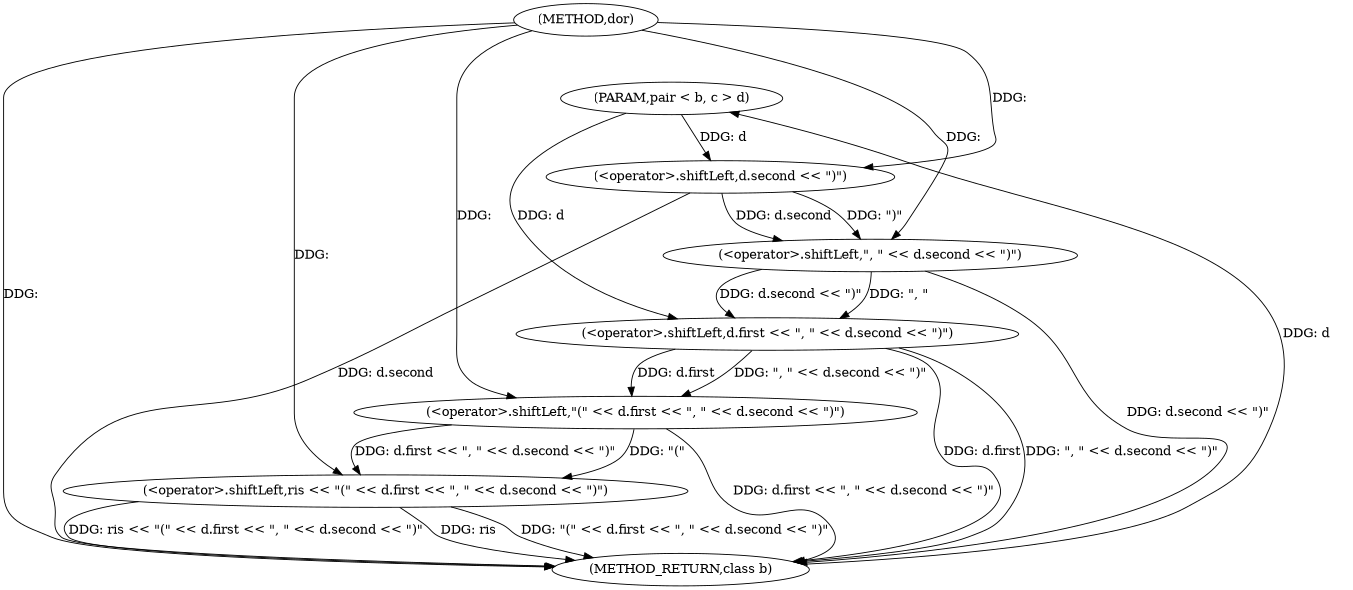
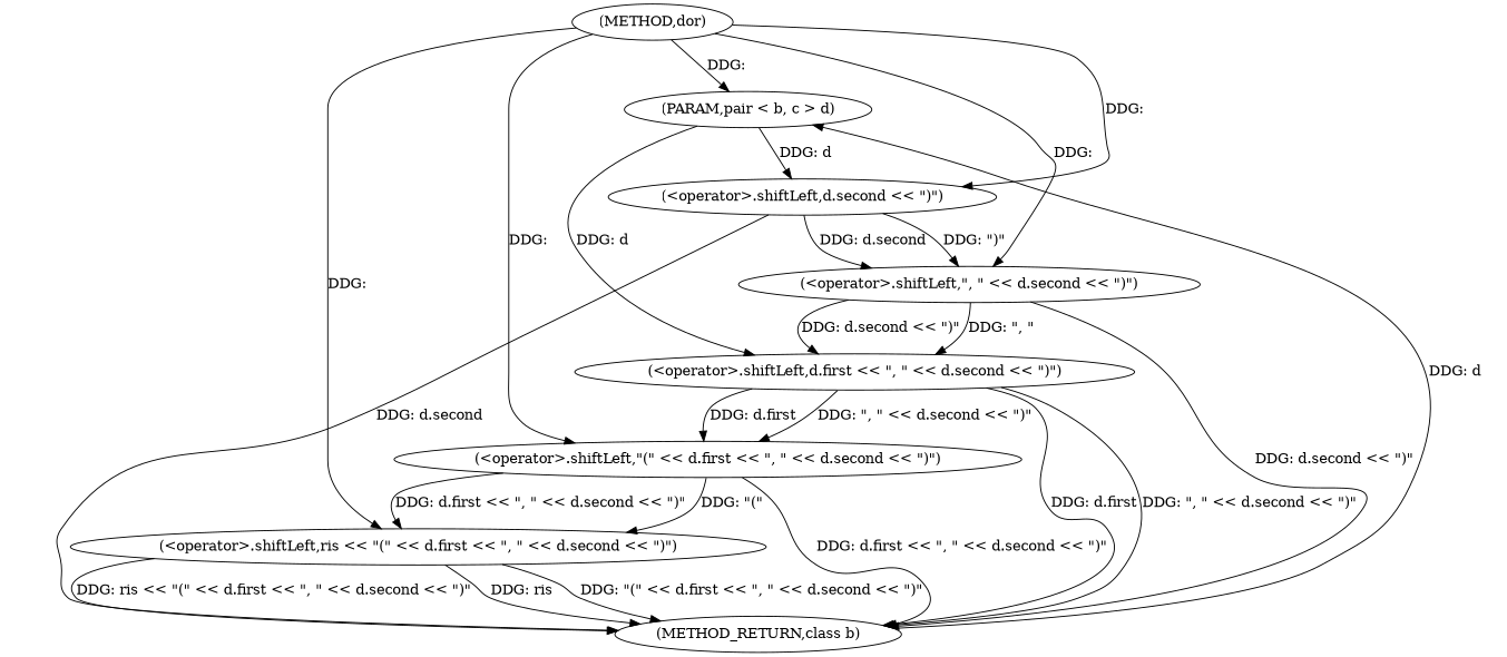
  digraph {
    n1 [label="(METHOD,dor)"]
    n2 [label="(PARAM,pair < b, c > d)"]
    n3 [label="(<operator>.shiftLeft,ris << \"(\" << d.first << \", \" << d.second << \")\")"]
    n4 [label="(<operator>.shiftLeft,\"(\" << d.first << \", \" << d.second << \")\")"]
    n5 [label="(<operator>.shiftLeft,\", \" << d.second << \")\")"]
    n6 [label="(<operator>.shiftLeft,d.second << \")\")"]
    n7 [label="(<operator>.shiftLeft,d.first << \", \" << d.second << \")\")"]
    n8 [label="(METHOD_RETURN,class b)"]
-   n1 -> n8 [label="DDG: "]
+   n1 -> n2 [label="DDG: "]
    n1 -> n3 [label="DDG: "]
    n1 -> n4 [label="DDG: "]
    n1 -> n5 [label="DDG: "]
    n1 -> n6 [label="DDG: "]
    n2 -> n6 [label="DDG: d"]
    n2 -> n7 [label="DDG: d"]
    n3 -> n8 [label="DDG: \"(\" << d.first << \", \" << d.second << \")\""]
    n3 -> n8 [label="DDG: ris << \"(\" << d.first << \", \" << d.second << \")\""]
    n3 -> n8 [label="DDG: ris"]
    n4 -> n3 [label="DDG: \"(\""]
    n4 -> n3 [label="DDG: d.first << \", \" << d.second << \")\""]
    n4 -> n8 [label="DDG: d.first << \", \" << d.second << \")\""]
    n5 -> n7 [label="DDG: d.second << \")\""]
    n5 -> n7 [label="DDG: \", \""]
    n5 -> n8 [label="DDG: d.second << \")\""]
    n6 -> n5 [label="DDG: d.second"]
    n6 -> n5 [label="DDG: \")\""]
    n6 -> n8 [label="DDG: d.second"]
    n7 -> n4 [label="DDG: d.first"]
    n7 -> n4 [label="DDG: \", \" << d.second << \")\""]
    n7 -> n8 [label="DDG: d.first"]
    n7 -> n8 [label="DDG: \", \" << d.second << \")\""]
    n8 -> n2 [label="DDG: d"]
  }
